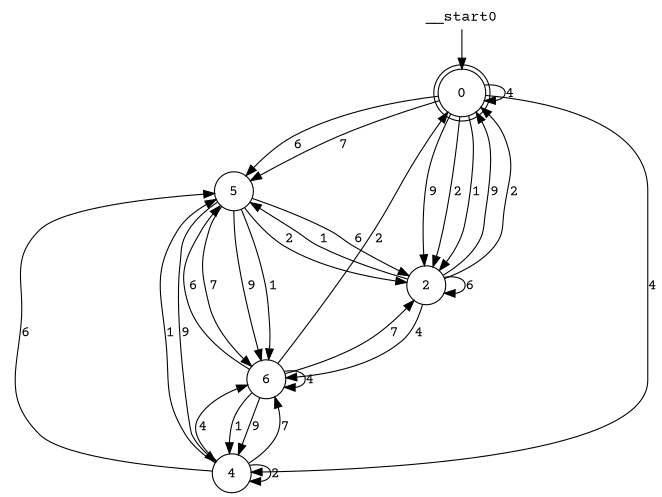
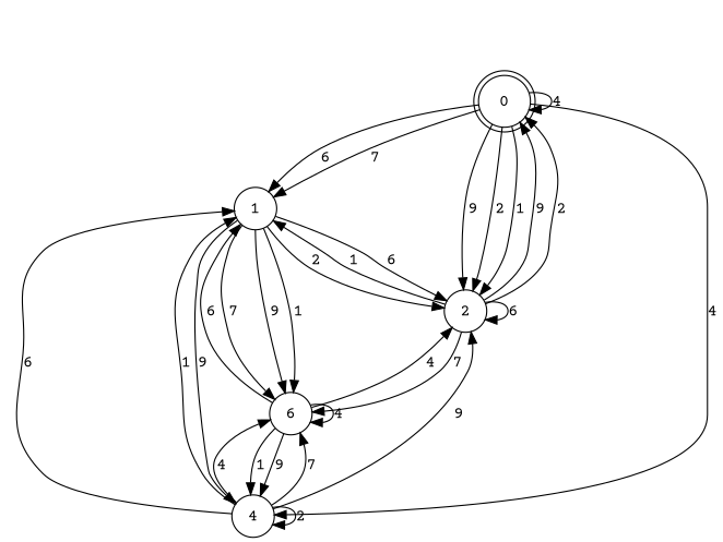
  digraph {
    fontname="Courier Prime"
    node [fontname="Courier Prime" shape=circle]
    edge [fontname="Courier Prime"]
    n1 [label=0 shape=doublecircle]
-   n2 [label=5]
+   n2 [label=1]
    n3 [label=2]
    n4 [label=4]
    n5 [label=6]
-   __start0 [height=0 shape=none width=0]
    n1 -> n1 [label=4]
    n1 -> n2 [label=7]
    n1 -> n2 [label=6]
    n1 -> n3 [label=9]
    n1 -> n3 [label=2]
    n1 -> n3 [label=1]
    n1 -> n4 [label=4]
    n2 -> n3 [label=6]
    n2 -> n3 [label=2]
    n2 -> n4 [label=9]
    n2 -> n5 [label=7]
    n2 -> n5 [label=9]
    n2 -> n5 [label=1]
    n3 -> n1 [label=9]
    n3 -> n1 [label=2]
    n3 -> n2 [label=1]
    n3 -> n3 [label=6]
-   n3 -> n5 [label=4]
+   n3 -> n5 [label=7]
    n4 -> n2 [label=6]
    n4 -> n2 [label=1]
+   n4 -> n3 [label=9]
    n4 -> n4 [label=2]
    n4 -> n5 [label=7]
    n4 -> n5 [label=4]
-   n5 -> n1 [label=2]
    n5 -> n2 [label=6]
-   n5 -> n3 [label=7]
+   n5 -> n3 [label=4]
    n5 -> n4 [label=9]
    n5 -> n4 [label=1]
    n5 -> n5 [label=4]
-   __start0 -> n1
  }
